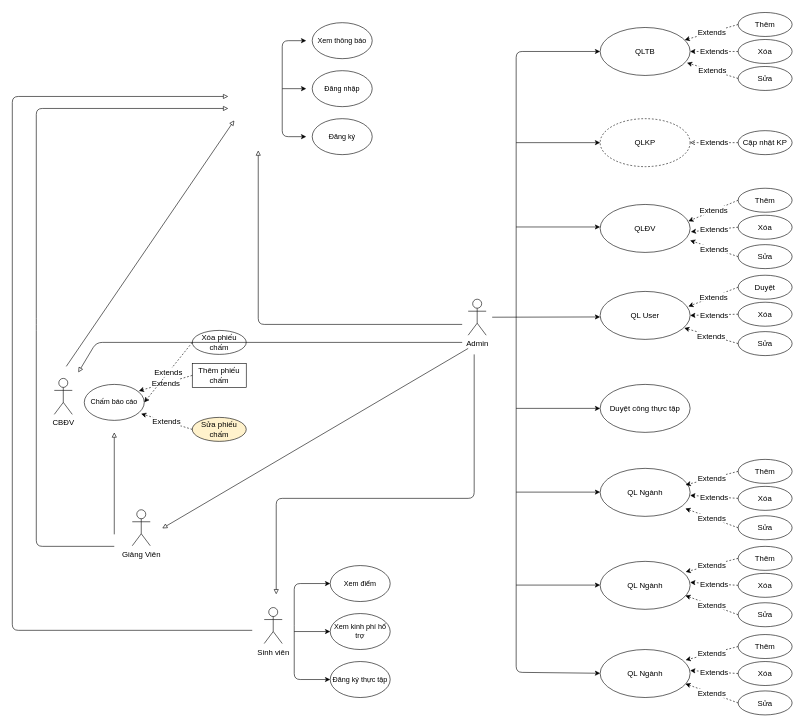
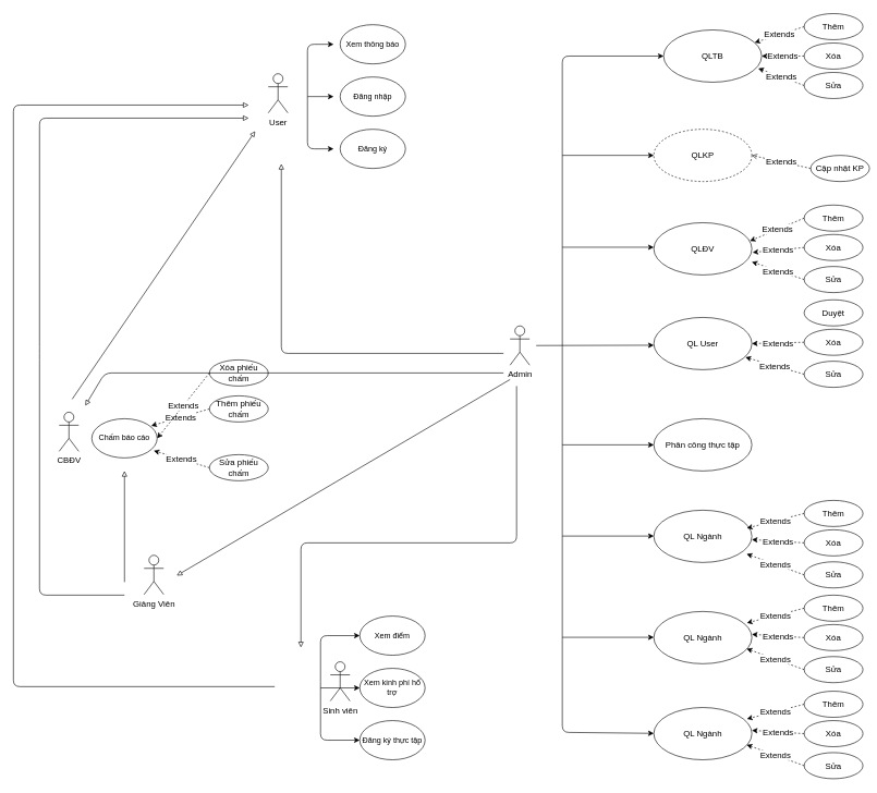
  <mxCell id="0" />
  <mxCell id="1" parent="0" />
  <mxCell id="2" value="Admin" style="shape=umlActor;verticalLabelPosition=bottom;labelBackgroundColor=#ffffff;verticalAlign=top;html=1;fontSize=13;" parent="1" vertex="1"><mxGeometry x="780" y="498" width="30" height="60" as="geometry" /></mxCell>
- <mxCell id="3" value="QLTB" style="ellipse;whiteSpace=wrap;html=1;fontSize=13;" parent="1" vertex="1"><mxGeometry x="1000" y="45" width="150" height="80" as="geometry" /></mxCell>
+ <mxCell id="3" value="QLTB" style="ellipse;whiteSpace=wrap;html=1;fontSize=13;" parent="1" vertex="1"><mxGeometry x="1015" y="45" width="150" height="80" as="geometry" /></mxCell>
  <mxCell id="4" value="QL User" style="ellipse;whiteSpace=wrap;html=1;fontSize=13;" parent="1" vertex="1"><mxGeometry x="1000" y="485" width="150" height="80" as="geometry" /></mxCell>
- <mxCell id="5" value="Duyệt công thực tập" style="ellipse;whiteSpace=wrap;html=1;fontSize=13;" parent="1" vertex="1"><mxGeometry x="1000" y="640" width="150" height="80" as="geometry" /></mxCell>
+ <mxCell id="5" value="Phân công thực tập" style="ellipse;whiteSpace=wrap;html=1;fontSize=13;" parent="1" vertex="1"><mxGeometry x="1000" y="640" width="150" height="80" as="geometry" /></mxCell>
  <mxCell id="6" value="QL Ngành" style="ellipse;whiteSpace=wrap;html=1;fontSize=13;" parent="1" vertex="1"><mxGeometry x="1000" y="780" width="150" height="80" as="geometry" /></mxCell>
  <mxCell id="7" value="QLĐV" style="ellipse;whiteSpace=wrap;html=1;fontSize=13;" parent="1" vertex="1"><mxGeometry x="1000" y="340" width="150" height="80" as="geometry" /></mxCell>
  <mxCell id="8" value="QLKP" style="ellipse;whiteSpace=wrap;html=1;fontSize=13;dashed=1;" parent="1" vertex="1"><mxGeometry x="1000" y="197" width="150" height="80" as="geometry" /></mxCell>
+ <mxCell id="9" value="User" style="shape=umlActor;verticalLabelPosition=bottom;labelBackgroundColor=#ffffff;verticalAlign=top;html=1;fontSize=13;" parent="1" vertex="1"><mxGeometry x="410" y="112" width="30" height="60" as="geometry" /></mxCell>
  <mxCell id="10" value="Thêm" style="ellipse;whiteSpace=wrap;html=1;fontSize=13;" parent="1" vertex="1"><mxGeometry x="1230" y="20" width="90" height="40" as="geometry" /></mxCell>
  <mxCell id="11" value="Xóa" style="ellipse;whiteSpace=wrap;html=1;fontSize=13;" parent="1" vertex="1"><mxGeometry x="1230" y="65" width="90" height="40" as="geometry" /></mxCell>
  <mxCell id="12" value="Sửa" style="ellipse;whiteSpace=wrap;html=1;fontSize=13;" parent="1" vertex="1"><mxGeometry x="1230" y="110" width="90" height="40" as="geometry" /></mxCell>
  <mxCell id="13" value="Extends" style="endArrow=classic;endFill=1;html=1;fontSize=13;dashed=1;exitX=0;exitY=0.5;exitDx=0;exitDy=0;" parent="1" source="10" target="3" edge="1"><mxGeometry width="160" relative="1" as="geometry"><mxPoint x="1310" y="148.57" as="sourcePoint" /><mxPoint x="1190" y="135" as="targetPoint" /></mxGeometry></mxCell>
  <mxCell id="14" value="Extends" style="endArrow=classic;endFill=1;html=1;fontSize=13;dashed=1;exitX=0;exitY=0.5;exitDx=0;exitDy=0;entryX=1;entryY=0.5;entryDx=0;entryDy=0;" parent="1" source="11" target="3" edge="1"><mxGeometry width="160" relative="1" as="geometry"><mxPoint x="1240" y="97.5" as="sourcePoint" /><mxPoint x="1152" y="145" as="targetPoint" /></mxGeometry></mxCell>
  <mxCell id="15" value="Extends" style="endArrow=classic;endFill=1;html=1;fontSize=13;dashed=1;exitX=0;exitY=0.5;exitDx=0;exitDy=0;entryX=0.965;entryY=0.736;entryDx=0;entryDy=0;entryPerimeter=0;" parent="1" source="12" target="3" edge="1"><mxGeometry width="160" relative="1" as="geometry"><mxPoint x="1220" y="166.5" as="sourcePoint" /><mxPoint x="1140" y="224" as="targetPoint" /></mxGeometry></mxCell>
- <mxCell id="16" value="Cập nhật KP" style="ellipse;whiteSpace=wrap;html=1;fontSize=13;" parent="1" vertex="1"><mxGeometry x="1230" y="217" width="90" height="40" as="geometry" /></mxCell>
+ <mxCell id="16" value="Cập nhật KP" style="ellipse;whiteSpace=wrap;html=1;fontSize=13;" parent="1" vertex="1"><mxGeometry x="1240" y="237" width="90" height="40" as="geometry" /></mxCell>
  <mxCell id="17" value="Extends" style="endArrow=open;endFill=1;html=1;fontSize=13;dashed=1;exitX=0;exitY=0.5;exitDx=0;exitDy=0;entryX=1;entryY=0.5;entryDx=0;entryDy=0;" parent="1" source="16" target="8" edge="1"><mxGeometry width="160" relative="1" as="geometry"><mxPoint x="1310" y="288.57" as="sourcePoint" /><mxPoint x="1136.745" y="262.294" as="targetPoint" /></mxGeometry></mxCell>
  <mxCell id="18" value="Thêm" style="ellipse;whiteSpace=wrap;html=1;fontSize=13;" parent="1" vertex="1"><mxGeometry x="1230" y="313" width="90" height="40" as="geometry" /></mxCell>
  <mxCell id="19" value="Xóa" style="ellipse;whiteSpace=wrap;html=1;fontSize=13;" parent="1" vertex="1"><mxGeometry x="1230" y="358" width="90" height="40" as="geometry" /></mxCell>
  <mxCell id="20" value="Sửa" style="ellipse;whiteSpace=wrap;html=1;fontSize=13;" parent="1" vertex="1"><mxGeometry x="1230" y="407" width="90" height="40" as="geometry" /></mxCell>
  <mxCell id="21" value="Extends" style="endArrow=classic;endFill=1;html=1;fontSize=13;dashed=1;exitX=0;exitY=0.5;exitDx=0;exitDy=0;entryX=0.98;entryY=0.35;entryDx=0;entryDy=0;entryPerimeter=0;" parent="1" source="18" target="7" edge="1"><mxGeometry width="160" relative="1" as="geometry"><mxPoint x="1310" y="429.57" as="sourcePoint" /><mxPoint x="1142.05" y="386.04" as="targetPoint" /></mxGeometry></mxCell>
  <mxCell id="22" value="Extends" style="endArrow=classic;endFill=1;html=1;fontSize=13;dashed=1;exitX=0;exitY=0.5;exitDx=0;exitDy=0;entryX=1.008;entryY=0.569;entryDx=0;entryDy=0;entryPerimeter=0;" parent="1" source="19" target="7" edge="1"><mxGeometry width="160" relative="1" as="geometry"><mxPoint x="1240" y="378.5" as="sourcePoint" /><mxPoint x="1150" y="405" as="targetPoint" /></mxGeometry></mxCell>
  <mxCell id="23" value="Extends" style="endArrow=classic;endFill=1;html=1;fontSize=13;dashed=1;exitX=0;exitY=0.5;exitDx=0;exitDy=0;" parent="1" source="20" edge="1"><mxGeometry width="160" relative="1" as="geometry"><mxPoint x="1220" y="447.5" as="sourcePoint" /><mxPoint x="1150" y="400" as="targetPoint" /></mxGeometry></mxCell>
  <mxCell id="24" value="Duyệt" style="ellipse;whiteSpace=wrap;html=1;fontSize=13;" parent="1" vertex="1"><mxGeometry x="1230" y="458" width="90" height="40" as="geometry" /></mxCell>
  <mxCell id="25" value="Xóa" style="ellipse;whiteSpace=wrap;html=1;fontSize=13;" parent="1" vertex="1"><mxGeometry x="1230" y="503" width="90" height="40" as="geometry" /></mxCell>
  <mxCell id="26" value="Sửa" style="ellipse;whiteSpace=wrap;html=1;fontSize=13;" parent="1" vertex="1"><mxGeometry x="1230" y="552" width="90" height="40" as="geometry" /></mxCell>
- <mxCell id="27" value="Extends" style="endArrow=classic;endFill=1;html=1;fontSize=13;dashed=1;exitX=0;exitY=0.5;exitDx=0;exitDy=0;entryX=0.98;entryY=0.313;entryDx=0;entryDy=0;entryPerimeter=0;" parent="1" source="24" target="4" edge="1"><mxGeometry width="160" relative="1" as="geometry"><mxPoint x="1310" y="573.57" as="sourcePoint" /><mxPoint x="1180" y="490" as="targetPoint" /></mxGeometry></mxCell>
  <mxCell id="28" value="Extends" style="endArrow=classic;endFill=1;html=1;fontSize=13;dashed=1;exitX=0;exitY=0.5;exitDx=0;exitDy=0;entryX=1;entryY=0.5;entryDx=0;entryDy=0;" parent="1" source="25" target="4" edge="1"><mxGeometry width="160" relative="1" as="geometry"><mxPoint x="1240" y="522.5" as="sourcePoint" /><mxPoint x="1150" y="549" as="targetPoint" /></mxGeometry></mxCell>
  <mxCell id="29" value="Extends" style="endArrow=classic;endFill=1;html=1;fontSize=13;dashed=1;exitX=0;exitY=0.5;exitDx=0;exitDy=0;entryX=0.934;entryY=0.762;entryDx=0;entryDy=0;entryPerimeter=0;" parent="1" source="26" target="4" edge="1"><mxGeometry width="160" relative="1" as="geometry"><mxPoint x="1220" y="591.5" as="sourcePoint" /><mxPoint x="1145.05" y="565" as="targetPoint" /></mxGeometry></mxCell>
  <mxCell id="30" value="QL Ngành" style="ellipse;whiteSpace=wrap;html=1;fontSize=13;" vertex="1" parent="1"><mxGeometry x="1000" y="935" width="150" height="80" as="geometry" /></mxCell>
  <mxCell id="31" value="QL Ngành" style="ellipse;whiteSpace=wrap;html=1;fontSize=13;" vertex="1" parent="1"><mxGeometry x="1000" y="1082" width="150" height="80" as="geometry" /></mxCell>
  <mxCell id="32" value="Thêm" style="ellipse;whiteSpace=wrap;html=1;fontSize=13;" vertex="1" parent="1"><mxGeometry x="1230" y="765" width="90" height="40" as="geometry" /></mxCell>
  <mxCell id="33" value="Xóa" style="ellipse;whiteSpace=wrap;html=1;fontSize=13;" vertex="1" parent="1"><mxGeometry x="1230" y="810" width="90" height="40" as="geometry" /></mxCell>
  <mxCell id="34" value="Sửa" style="ellipse;whiteSpace=wrap;html=1;fontSize=13;" vertex="1" parent="1"><mxGeometry x="1230" y="859" width="90" height="40" as="geometry" /></mxCell>
  <mxCell id="35" value="Extends" style="endArrow=classic;endFill=1;html=1;fontSize=13;dashed=1;exitX=0;exitY=0.5;exitDx=0;exitDy=0;" edge="1" parent="1" source="32"><mxGeometry width="160" relative="1" as="geometry"><mxPoint x="1339.9" y="870.57" as="sourcePoint" /><mxPoint x="1142.453" y="807.512" as="targetPoint" /></mxGeometry></mxCell>
  <mxCell id="36" value="Extends" style="endArrow=classic;endFill=1;html=1;fontSize=13;dashed=1;exitX=0;exitY=0.5;exitDx=0;exitDy=0;entryX=1;entryY=0.5;entryDx=0;entryDy=0;" edge="1" parent="1" source="33"><mxGeometry width="160" relative="1" as="geometry"><mxPoint x="1269.9" y="819.5" as="sourcePoint" /><mxPoint x="1150" y="825" as="targetPoint" /></mxGeometry></mxCell>
  <mxCell id="37" value="Extends" style="endArrow=classic;endFill=1;html=1;fontSize=13;dashed=1;exitX=0;exitY=0.5;exitDx=0;exitDy=0;entryX=0.947;entryY=0.775;entryDx=0;entryDy=0;entryPerimeter=0;" edge="1" parent="1" source="34"><mxGeometry width="160" relative="1" as="geometry"><mxPoint x="1249.9" y="888.5" as="sourcePoint" /><mxPoint x="1142.05" y="847" as="targetPoint" /></mxGeometry></mxCell>
  <mxCell id="38" value="Thêm" style="ellipse;whiteSpace=wrap;html=1;fontSize=13;" vertex="1" parent="1"><mxGeometry x="1230" y="910" width="90" height="40" as="geometry" /></mxCell>
  <mxCell id="39" value="Xóa" style="ellipse;whiteSpace=wrap;html=1;fontSize=13;" vertex="1" parent="1"><mxGeometry x="1230" y="955" width="90" height="40" as="geometry" /></mxCell>
  <mxCell id="40" value="Sửa" style="ellipse;whiteSpace=wrap;html=1;fontSize=13;" vertex="1" parent="1"><mxGeometry x="1230" y="1004" width="90" height="40" as="geometry" /></mxCell>
  <mxCell id="41" value="Extends" style="endArrow=classic;endFill=1;html=1;fontSize=13;dashed=1;exitX=0;exitY=0.5;exitDx=0;exitDy=0;" edge="1" parent="1" source="38"><mxGeometry width="160" relative="1" as="geometry"><mxPoint x="1339.9" y="1015.57" as="sourcePoint" /><mxPoint x="1142.453" y="952.512" as="targetPoint" /></mxGeometry></mxCell>
  <mxCell id="42" value="Extends" style="endArrow=classic;endFill=1;html=1;fontSize=13;dashed=1;exitX=0;exitY=0.5;exitDx=0;exitDy=0;entryX=1;entryY=0.5;entryDx=0;entryDy=0;" edge="1" parent="1" source="39"><mxGeometry width="160" relative="1" as="geometry"><mxPoint x="1269.9" y="964.5" as="sourcePoint" /><mxPoint x="1150" y="970" as="targetPoint" /></mxGeometry></mxCell>
  <mxCell id="43" value="Extends" style="endArrow=classic;endFill=1;html=1;fontSize=13;dashed=1;exitX=0;exitY=0.5;exitDx=0;exitDy=0;entryX=0.947;entryY=0.775;entryDx=0;entryDy=0;entryPerimeter=0;" edge="1" parent="1" source="40"><mxGeometry width="160" relative="1" as="geometry"><mxPoint x="1249.9" y="1033.5" as="sourcePoint" /><mxPoint x="1142.05" y="992" as="targetPoint" /></mxGeometry></mxCell>
  <mxCell id="44" value="Thêm" style="ellipse;whiteSpace=wrap;html=1;fontSize=13;" vertex="1" parent="1"><mxGeometry x="1230" y="1057" width="90" height="40" as="geometry" /></mxCell>
  <mxCell id="45" value="Xóa" style="ellipse;whiteSpace=wrap;html=1;fontSize=13;" vertex="1" parent="1"><mxGeometry x="1230" y="1102" width="90" height="40" as="geometry" /></mxCell>
  <mxCell id="46" value="Sửa" style="ellipse;whiteSpace=wrap;html=1;fontSize=13;" vertex="1" parent="1"><mxGeometry x="1230" y="1151" width="90" height="40" as="geometry" /></mxCell>
  <mxCell id="47" value="Extends" style="endArrow=classic;endFill=1;html=1;fontSize=13;dashed=1;exitX=0;exitY=0.5;exitDx=0;exitDy=0;" edge="1" parent="1" source="44"><mxGeometry width="160" relative="1" as="geometry"><mxPoint x="1339.9" y="1162.57" as="sourcePoint" /><mxPoint x="1142.453" y="1099.512" as="targetPoint" /></mxGeometry></mxCell>
  <mxCell id="48" value="Extends" style="endArrow=classic;endFill=1;html=1;fontSize=13;dashed=1;exitX=0;exitY=0.5;exitDx=0;exitDy=0;entryX=1;entryY=0.5;entryDx=0;entryDy=0;" edge="1" parent="1" source="45"><mxGeometry width="160" relative="1" as="geometry"><mxPoint x="1269.9" y="1111.5" as="sourcePoint" /><mxPoint x="1150" y="1117" as="targetPoint" /></mxGeometry></mxCell>
  <mxCell id="49" value="Extends" style="endArrow=classic;endFill=1;html=1;fontSize=13;dashed=1;exitX=0;exitY=0.5;exitDx=0;exitDy=0;entryX=0.947;entryY=0.775;entryDx=0;entryDy=0;entryPerimeter=0;" edge="1" parent="1" source="46"><mxGeometry width="160" relative="1" as="geometry"><mxPoint x="1249.9" y="1180.5" as="sourcePoint" /><mxPoint x="1142.05" y="1139" as="targetPoint" /></mxGeometry></mxCell>
  <mxCell id="50" value="" style="endArrow=classic;html=1;entryX=0;entryY=0.5;entryDx=0;entryDy=0;" edge="1" parent="1" target="3"><mxGeometry width="50" height="50" relative="1" as="geometry"><mxPoint x="860" y="530" as="sourcePoint" /><mxPoint x="850" y="500" as="targetPoint" /><Array as="points"><mxPoint x="860" y="85" /></Array></mxGeometry></mxCell>
  <mxCell id="51" value="" style="endArrow=classic;html=1;entryX=0;entryY=0.5;entryDx=0;entryDy=0;" edge="1" parent="1" target="8"><mxGeometry width="50" height="50" relative="1" as="geometry"><mxPoint x="860" y="237" as="sourcePoint" /><mxPoint x="1000" y="238" as="targetPoint" /></mxGeometry></mxCell>
  <mxCell id="52" value="" style="endArrow=classic;html=1;entryX=0;entryY=0.5;entryDx=0;entryDy=0;" edge="1" parent="1"><mxGeometry width="50" height="50" relative="1" as="geometry"><mxPoint x="860" y="377.58" as="sourcePoint" /><mxPoint x="1000" y="377.58" as="targetPoint" /></mxGeometry></mxCell>
  <mxCell id="53" value="" style="endArrow=classic;html=1;entryX=0;entryY=0.5;entryDx=0;entryDy=0;" edge="1" parent="1"><mxGeometry width="50" height="50" relative="1" as="geometry"><mxPoint x="820" y="528" as="sourcePoint" /><mxPoint x="1000" y="527.58" as="targetPoint" /></mxGeometry></mxCell>
  <mxCell id="54" value="" style="endArrow=classic;html=1;entryX=0;entryY=0.5;entryDx=0;entryDy=0;" edge="1" parent="1"><mxGeometry width="50" height="50" relative="1" as="geometry"><mxPoint x="860" y="530" as="sourcePoint" /><mxPoint x="1000" y="1121.58" as="targetPoint" /><Array as="points"><mxPoint x="860" y="1120" /></Array></mxGeometry></mxCell>
  <mxCell id="55" value="" style="endArrow=classic;html=1;entryX=0;entryY=0.5;entryDx=0;entryDy=0;" edge="1" parent="1"><mxGeometry width="50" height="50" relative="1" as="geometry"><mxPoint x="860" y="680" as="sourcePoint" /><mxPoint x="1000" y="680" as="targetPoint" /></mxGeometry></mxCell>
  <mxCell id="56" value="" style="endArrow=classic;html=1;entryX=0;entryY=0.5;entryDx=0;entryDy=0;" edge="1" parent="1"><mxGeometry width="50" height="50" relative="1" as="geometry"><mxPoint x="860" y="819.58" as="sourcePoint" /><mxPoint x="1000" y="819.58" as="targetPoint" /></mxGeometry></mxCell>
  <mxCell id="57" value="" style="endArrow=classic;html=1;entryX=0;entryY=0.5;entryDx=0;entryDy=0;" edge="1" parent="1"><mxGeometry width="50" height="50" relative="1" as="geometry"><mxPoint x="860" y="974.58" as="sourcePoint" /><mxPoint x="1000" y="974.58" as="targetPoint" /></mxGeometry></mxCell>
  <mxCell id="58" value="" style="endArrow=classic;html=1;" edge="1" parent="1"><mxGeometry width="50" height="50" relative="1" as="geometry"><mxPoint x="470" y="147" as="sourcePoint" /><mxPoint x="510" y="67" as="targetPoint" /><Array as="points"><mxPoint x="470" y="67" /></Array></mxGeometry></mxCell>
  <mxCell id="59" value="" style="endArrow=classic;html=1;" edge="1" parent="1"><mxGeometry width="50" height="50" relative="1" as="geometry"><mxPoint x="470" y="147" as="sourcePoint" /><mxPoint x="510" y="227" as="targetPoint" /><Array as="points"><mxPoint x="470" y="227" /></Array></mxGeometry></mxCell>
  <mxCell id="60" value="" style="endArrow=classic;html=1;" edge="1" parent="1"><mxGeometry width="50" height="50" relative="1" as="geometry"><mxPoint x="470" y="147" as="sourcePoint" /><mxPoint x="510" y="147" as="targetPoint" /></mxGeometry></mxCell>
  <mxCell id="61" value="Xem thông báo" style="ellipse;whiteSpace=wrap;html=1;" vertex="1" parent="1"><mxGeometry x="520" y="37" width="100" height="60" as="geometry" /></mxCell>
  <mxCell id="62" value="Đăng ký" style="ellipse;whiteSpace=wrap;html=1;" vertex="1" parent="1"><mxGeometry x="520" y="197" width="100" height="60" as="geometry" /></mxCell>
  <mxCell id="63" value="Đăng nhập" style="ellipse;whiteSpace=wrap;html=1;" vertex="1" parent="1"><mxGeometry x="520" y="117" width="100" height="60" as="geometry" /></mxCell>
- <mxCell id="64" value="Sinh viên" style="shape=umlActor;verticalLabelPosition=bottom;labelBackgroundColor=#ffffff;verticalAlign=top;html=1;fontSize=13;" vertex="1" parent="1"><mxGeometry x="440" y="1012" width="30" height="60" as="geometry" /></mxCell>
+ <mxCell id="64" value="Sinh viên" style="shape=umlActor;verticalLabelPosition=bottom;labelBackgroundColor=#ffffff;verticalAlign=top;html=1;fontSize=13;" vertex="1" parent="1"><mxGeometry x="505" y="1012" width="30" height="60" as="geometry" /></mxCell>
  <mxCell id="65" value="" style="endArrow=classic;html=1;" edge="1" parent="1"><mxGeometry width="50" height="50" relative="1" as="geometry"><mxPoint x="490" y="1042" as="sourcePoint" /><mxPoint x="550" y="972" as="targetPoint" /><Array as="points"><mxPoint x="490" y="972" /></Array></mxGeometry></mxCell>
  <mxCell id="66" value="" style="endArrow=classic;html=1;" edge="1" parent="1"><mxGeometry width="50" height="50" relative="1" as="geometry"><mxPoint x="490" y="1042" as="sourcePoint" /><mxPoint x="550" y="1132" as="targetPoint" /><Array as="points"><mxPoint x="490" y="1132" /></Array></mxGeometry></mxCell>
  <mxCell id="67" value="" style="endArrow=classic;html=1;" edge="1" parent="1"><mxGeometry width="50" height="50" relative="1" as="geometry"><mxPoint x="490" y="1052" as="sourcePoint" /><mxPoint x="550" y="1052" as="targetPoint" /></mxGeometry></mxCell>
  <mxCell id="68" value="Xem điểm" style="ellipse;whiteSpace=wrap;html=1;" vertex="1" parent="1"><mxGeometry x="550" y="942" width="100" height="60" as="geometry" /></mxCell>
  <mxCell id="69" value="Đăng ký thực tập" style="ellipse;whiteSpace=wrap;html=1;" vertex="1" parent="1"><mxGeometry x="550" y="1102" width="100" height="60" as="geometry" /></mxCell>
  <mxCell id="70" value="Xem kinh phí hổ trợ" style="ellipse;whiteSpace=wrap;html=1;" vertex="1" parent="1"><mxGeometry x="550" y="1022" width="100" height="60" as="geometry" /></mxCell>
  <mxCell id="71" value="CBĐV" style="shape=umlActor;verticalLabelPosition=bottom;labelBackgroundColor=#ffffff;verticalAlign=top;html=1;fontSize=13;" vertex="1" parent="1"><mxGeometry x="90" y="630" width="30" height="60" as="geometry" /></mxCell>
  <mxCell id="72" value="Chấm báo cáo" style="ellipse;whiteSpace=wrap;html=1;" vertex="1" parent="1"><mxGeometry x="140" y="640" width="100" height="60" as="geometry" /></mxCell>
- <mxCell id="73" value="Thêm phiếu chấm" style="whiteSpace=wrap;html=1;fontSize=13;rounded=0;" vertex="1" parent="1"><mxGeometry x="320" y="605" width="90" height="40" as="geometry" /></mxCell>
+ <mxCell id="73" value="Thêm phiếu chấm" style="ellipse;whiteSpace=wrap;html=1;fontSize=13;" vertex="1" parent="1"><mxGeometry x="320" y="605" width="90" height="40" as="geometry" /></mxCell>
  <mxCell id="74" value="Xóa phiếu chấm" style="ellipse;whiteSpace=wrap;html=1;fontSize=13;" vertex="1" parent="1"><mxGeometry x="320" y="550" width="90" height="40" as="geometry" /></mxCell>
- <mxCell id="75" value="Sửa phiếu chấm" style="ellipse;whiteSpace=wrap;html=1;fontSize=13;fillColor=#fff2cc;" vertex="1" parent="1"><mxGeometry x="320" y="695" width="90" height="40" as="geometry" /></mxCell>
+ <mxCell id="75" value="Sửa phiếu chấm" style="ellipse;whiteSpace=wrap;html=1;fontSize=13;" vertex="1" parent="1"><mxGeometry x="320" y="695" width="90" height="40" as="geometry" /></mxCell>
  <mxCell id="76" value="Extends" style="endArrow=classic;endFill=1;html=1;fontSize=13;dashed=1;exitX=0;exitY=0.5;exitDx=0;exitDy=0;" edge="1" parent="1" source="73"><mxGeometry width="160" relative="1" as="geometry"><mxPoint x="400" y="733.57" as="sourcePoint" /><mxPoint x="230.873" y="650.876" as="targetPoint" /></mxGeometry></mxCell>
  <mxCell id="77" value="Extends" style="endArrow=classic;endFill=1;html=1;fontSize=13;dashed=1;exitX=0;exitY=0.5;exitDx=0;exitDy=0;entryX=1;entryY=0.5;entryDx=0;entryDy=0;" edge="1" parent="1" source="74"><mxGeometry width="160" relative="1" as="geometry"><mxPoint x="330" y="682.5" as="sourcePoint" /><mxPoint x="240" y="670" as="targetPoint" /></mxGeometry></mxCell>
  <mxCell id="78" value="Extends" style="endArrow=classic;endFill=1;html=1;fontSize=13;dashed=1;exitX=0;exitY=0.5;exitDx=0;exitDy=0;entryX=0.965;entryY=0.736;entryDx=0;entryDy=0;entryPerimeter=0;" edge="1" parent="1" source="75"><mxGeometry width="160" relative="1" as="geometry"><mxPoint x="310" y="751.5" as="sourcePoint" /><mxPoint x="234.75" y="688.88" as="targetPoint" /></mxGeometry></mxCell>
  <mxCell id="79" value="Giảng Viên" style="shape=umlActor;verticalLabelPosition=bottom;labelBackgroundColor=#ffffff;verticalAlign=top;html=1;fontSize=13;" vertex="1" parent="1"><mxGeometry x="220" y="849" width="30" height="60" as="geometry" /></mxCell>
  <mxCell id="80" value="" style="endArrow=block;html=1;endFill=0;" edge="1" parent="1"><mxGeometry width="50" height="50" relative="1" as="geometry"><mxPoint x="190" y="890" as="sourcePoint" /><mxPoint x="190" y="720" as="targetPoint" /><Array as="points" /></mxGeometry></mxCell>
  <mxCell id="81" value="" style="endArrow=block;html=1;endFill=0;" edge="1" parent="1"><mxGeometry width="50" height="50" relative="1" as="geometry"><mxPoint x="770" y="540" as="sourcePoint" /><mxPoint x="430" y="250" as="targetPoint" /><Array as="points"><mxPoint x="430" y="540" /></Array></mxGeometry></mxCell>
  <mxCell id="82" value="" style="endArrow=block;html=1;endFill=0;" edge="1" parent="1"><mxGeometry width="50" height="50" relative="1" as="geometry"><mxPoint x="790" y="590" as="sourcePoint" /><mxPoint x="460" y="990" as="targetPoint" /><Array as="points"><mxPoint x="790" y="830" /><mxPoint x="460" y="830" /></Array></mxGeometry></mxCell>
  <mxCell id="83" value="" style="endArrow=block;html=1;endFill=0;" edge="1" parent="1"><mxGeometry width="50" height="50" relative="1" as="geometry"><mxPoint x="420" y="1050" as="sourcePoint" /><mxPoint y="160" as="targetPoint" x="380" /><Array as="points"><mxPoint x="20" y="1050" /><mxPoint x="20" y="160" /></Array></mxGeometry></mxCell>
  <mxCell id="84" value="" style="endArrow=block;html=1;endFill=0;" edge="1" parent="1"><mxGeometry width="50" height="50" relative="1" as="geometry"><mxPoint x="770" y="570" as="sourcePoint" /><mxPoint x="130" y="620" as="targetPoint" /><Array as="points"><mxPoint x="160" y="570" /></Array></mxGeometry></mxCell>
  <mxCell id="85" value="" style="endArrow=block;html=1;endFill=0;" edge="1" parent="1"><mxGeometry width="50" height="50" relative="1" as="geometry"><mxPoint x="780" y="580" as="sourcePoint" /><mxPoint x="270" y="880" as="targetPoint" /><Array as="points" /></mxGeometry></mxCell>
  <mxCell id="86" value="" style="endArrow=block;html=1;endFill=0;" edge="1" parent="1"><mxGeometry width="50" height="50" relative="1" as="geometry"><mxPoint x="190" y="910" as="sourcePoint" /><mxPoint y="180" as="targetPoint" x="380" /><Array as="points"><mxPoint x="60" y="910" /><mxPoint x="60" y="540" /><mxPoint x="60" y="180" /></Array></mxGeometry></mxCell>
  <mxCell id="87" value="" style="endArrow=block;html=1;endFill=0;" edge="1" parent="1"><mxGeometry width="50" height="50" relative="1" as="geometry"><mxPoint x="110" y="610" as="sourcePoint" /><mxPoint x="390" y="200" as="targetPoint" /><Array as="points" /></mxGeometry></mxCell>
